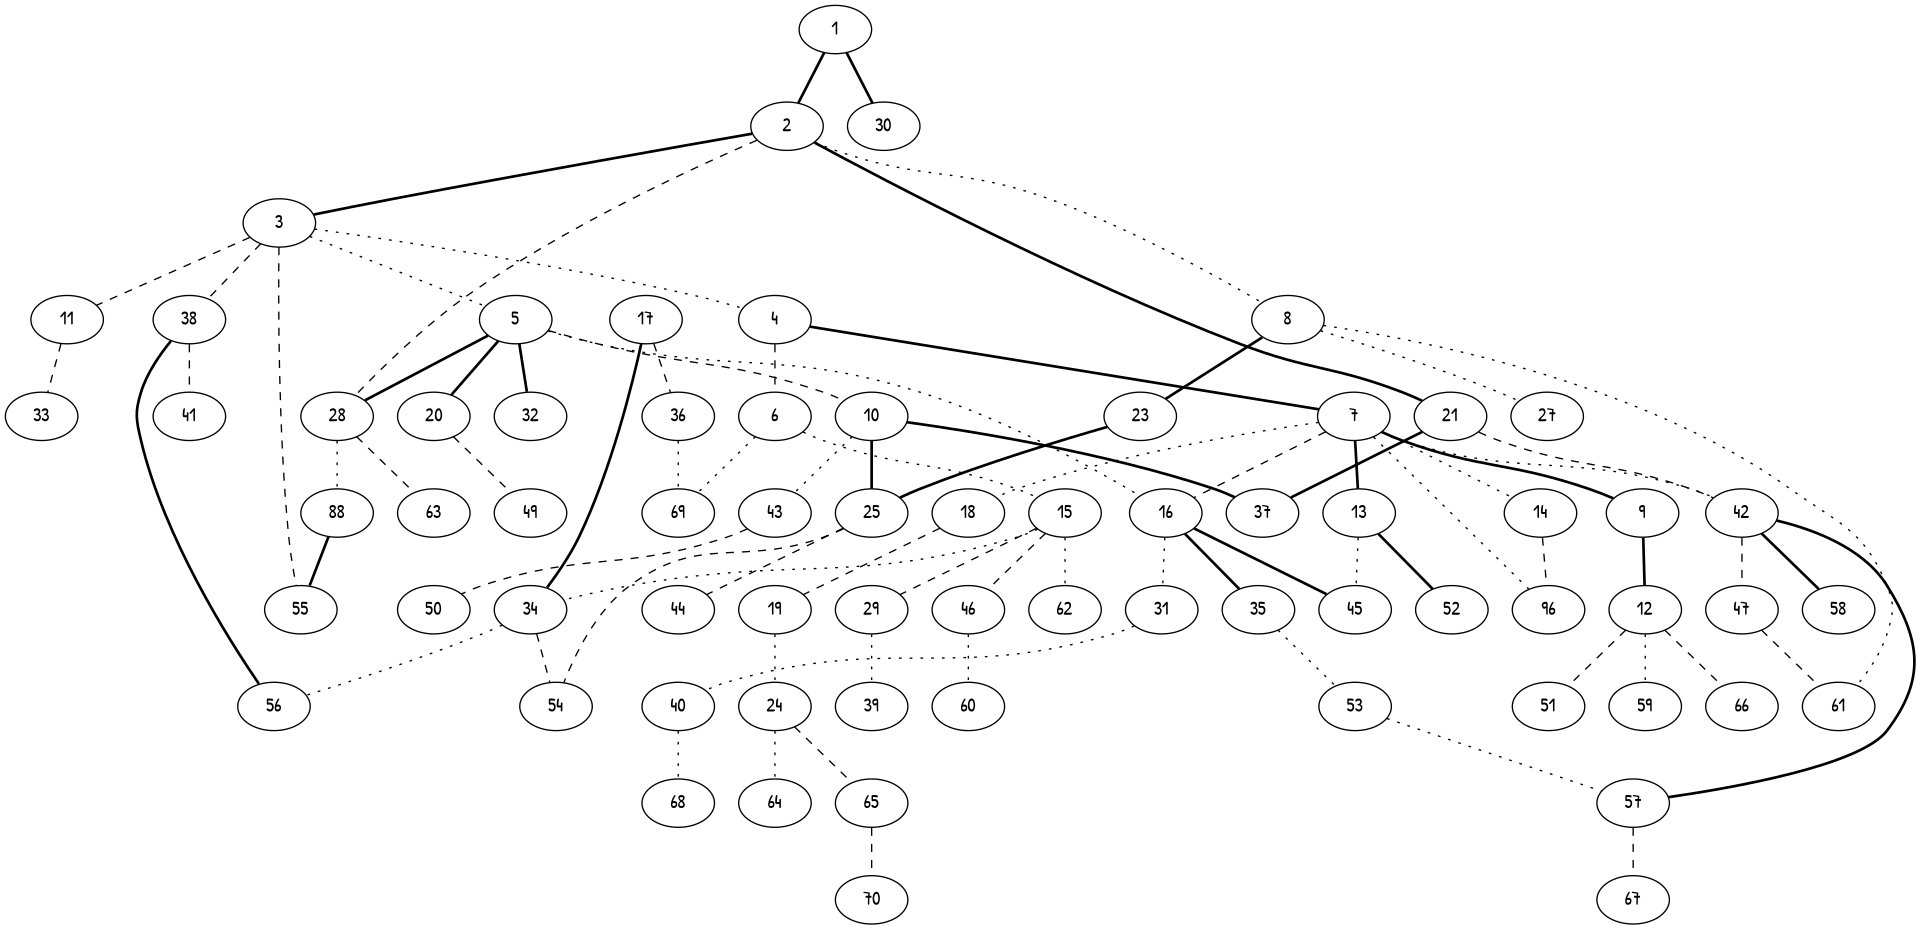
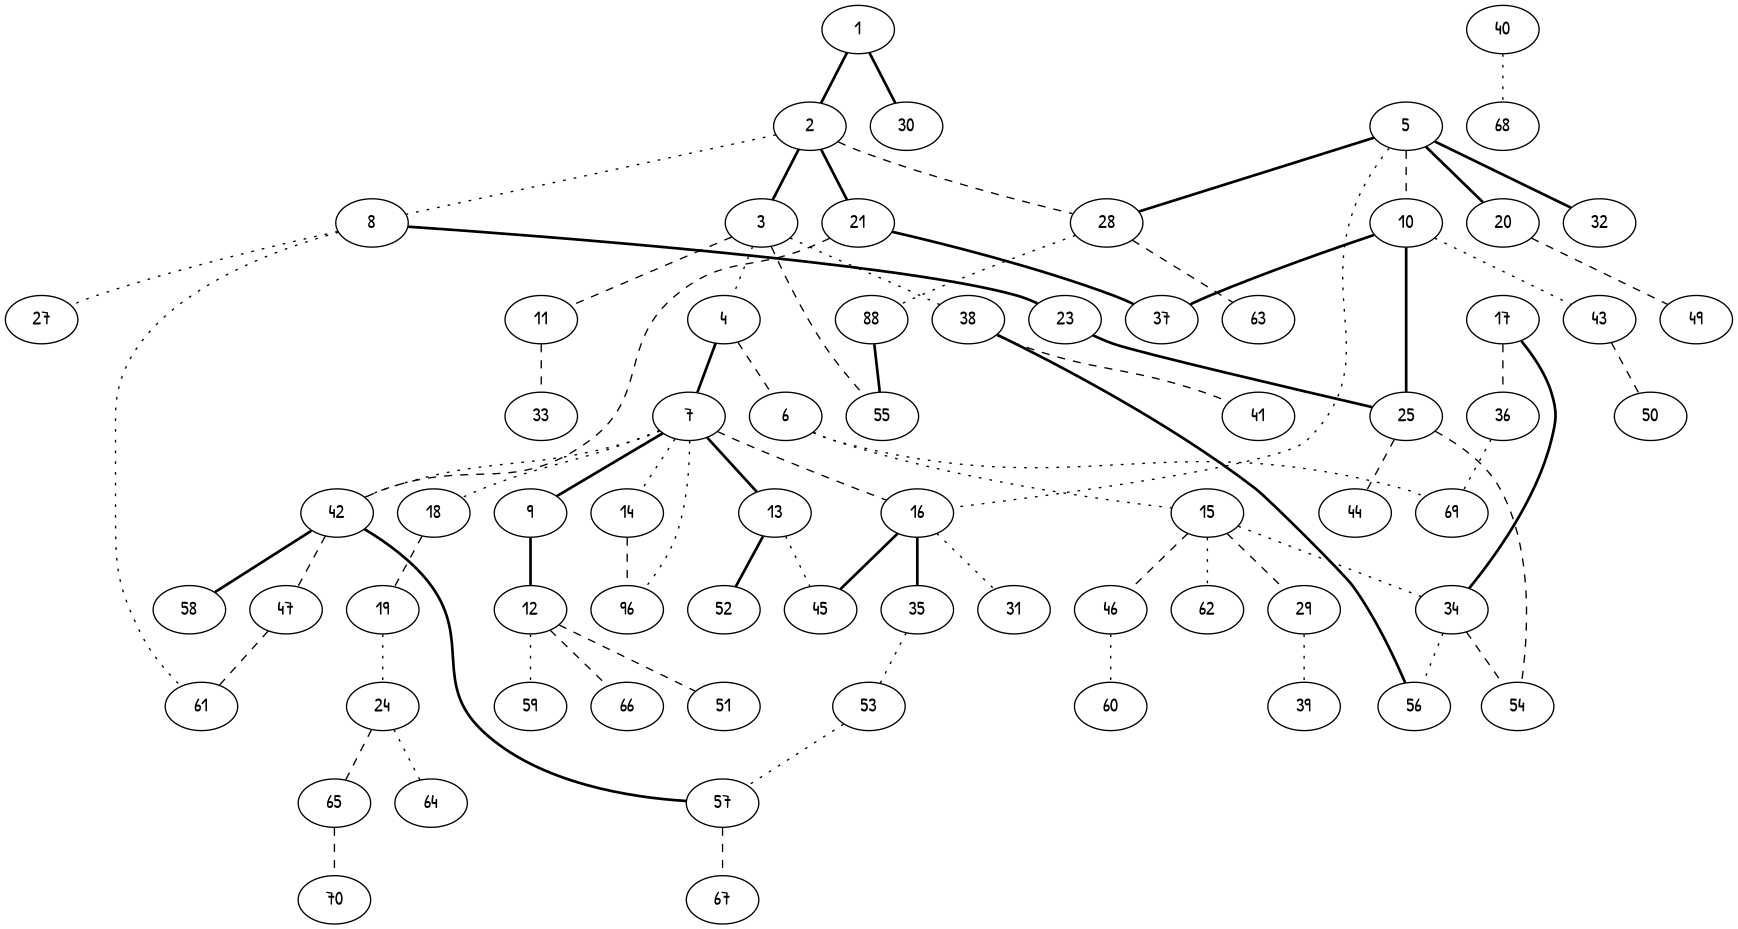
  graph {
    fontname="Patrick Hand"
    node [fontname="Patrick Hand"]
    edge [fontname="Patrick Hand" style=dotted]
    1
    2
    30
    3
    8
    21
    28
    4
    5
    11
    38
    55
    23
    27
    61
    17
    34
    36
    42
    37
    6
    7
    10
    16
    20
    32
    33
    56
    41
    25
    54
    69
    47
    57
    58
    15
    9
    13
    14
    18
    n41 [label=96]
    43
    45
    31
    35
    49
    n47 [label=88]
    63
    29
    46
    62
    12
    52
    19
    44
    50
    40
    53
    39
    60
    51
    59
    66
    24
    67
    68
    64
    65
    70
    1 -- 2 [style=bold]
    1 -- 30 [style=bold]
    2 -- 3 [style=bold]
    2 -- 8
    2 -- 21 [style=bold]
    2 -- 28 [style=dashed]
    3 -- 4
-   3 -- 5
    3 -- 11 [style=dashed]
-   3 -- 38 [style=dashed]
+   3 -- 38
    3 -- 55 [style=dashed]
    8 -- 23 [style=bold]
    8 -- 27
    8 -- 61
    21 -- 42 [style=dashed]
    21 -- 37 [style=bold]
    28 -- n47
    28 -- 63 [style=dashed]
    4 -- 6 [style=dashed]
    4 -- 7 [style=bold]
    5 -- 28 [style=bold]
    5 -- 10 [style=dashed]
    5 -- 16
    5 -- 20 [style=bold]
    5 -- 32 [style=bold]
    11 -- 33 [style=dashed]
    38 -- 56 [style=bold]
    38 -- 41 [style=dashed]
    23 -- 25 [style=bold]
    17 -- 34 [style=bold]
    17 -- 36 [style=dashed]
    34 -- 56
    34 -- 54 [style=dashed]
    36 -- 69
    42 -- 47 [style=dashed]
    42 -- 57 [style=bold]
    42 -- 58 [style=bold]
    6 -- 69
    6 -- 15
    7 -- 42
    7 -- 16 [style=dashed]
    7 -- 9 [style=bold]
    7 -- 13 [style=bold]
    7 -- 14
    7 -- 18
    7 -- n41
    10 -- 37 [style=bold]
    10 -- 25 [style=bold]
    10 -- 43
    16 -- 45 [style=bold]
    16 -- 31
    16 -- 35 [style=bold]
    20 -- 49 [style=dashed]
    25 -- 54 [style=dashed]
    25 -- 44 [style=dashed]
    47 -- 61 [style=dashed]
    57 -- 67 [style=dashed]
    15 -- 34
    15 -- 29 [style=dashed]
    15 -- 46 [style=dashed]
    15 -- 62
    9 -- 12 [style=bold]
    13 -- 45
    13 -- 52 [style=bold]
    14 -- n41 [style=dashed]
    18 -- 19 [style=dashed]
    43 -- 50 [style=dashed]
-   31 -- 40
    35 -- 53
    n47 -- 55 [style=bold]
    29 -- 39
    46 -- 60
    12 -- 51 [style=dashed]
    12 -- 59
    12 -- 66 [style=dashed]
    19 -- 24
    40 -- 68
    53 -- 57
    24 -- 64
    24 -- 65 [style=dashed]
    65 -- 70 [style=dashed]
  }
